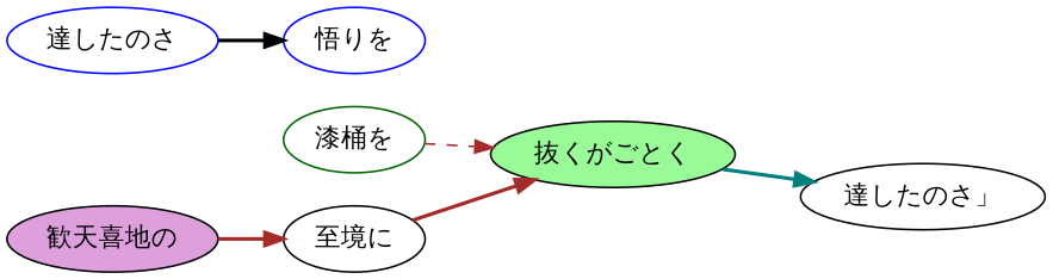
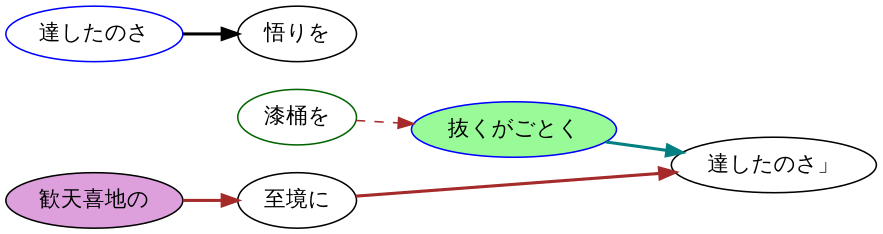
  digraph {
    fontname=Merriweather
    rankdir=LR
    node [color=blue fillcolor=white fontname=Merriweather style=filled]
    edge [color=brown fontname=Merriweather style=bold]
    n1 [color=darkgreen label="漆桶を"]
-   n2 [color=black fillcolor=palegreen label="抜くがごとく"]
+   n2 [fillcolor=palegreen label="抜くがごとく"]
    n3 [color=black label="達したのさ」"]
    n4 [label="達したのさ"]
-   n5 [label="悟りを"]
+   n5 [color=black label="悟りを"]
    n6 [color=black fillcolor=plum label="歓天喜地の"]
    n7 [color=black label="至境に"]
    n1 -> n2 [style=dashed]
    n2 -> n3 [color=teal]
    n4 -> n5 [color=black]
    n6 -> n7
-   n7 -> n2
+   n7 -> n3
  }
